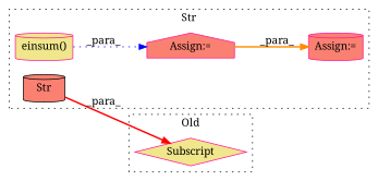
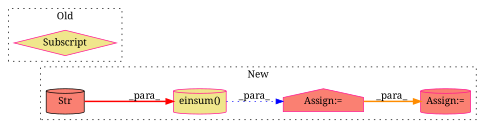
  digraph {
    fontname="Noto Serif"
    rankdir=LR
    node [a=68 color=deeppink fillcolor=salmon fontname="Noto Serif" l=3 shape=cylinder style=filled]
    edge [fontname="Noto Serif" style=bold]
    n1 [a=75 fillcolor=khaki l="13,1" label="einsum()" s="1982,2018"]
    n2 [a=66 color=black l=17 label=Str s=1995]
    n3 [label="Assign:=" s=2580]
    n4 [label="Assign:=" s=2126 shape=house]
    n5 [a=63 fillcolor=khaki l="52,0" label=Subscript s="1538,0" shape=diamond]
    subgraph cluster_1 {
-     label=Str
+     label=New
      style=dotted
      n1
      n2
      n3
      n4
    }
    subgraph cluster_2 {
      label=Old
      style=dotted
      n5
    }
    n1 -> n4 [color=blue label=_para_ style=dotted]
-   n2 -> n5 [color=red label=_para_]
+   n2 -> n1 [color=red label=_para_]
    n4 -> n3 [color=darkorange label=_para_]
  }
